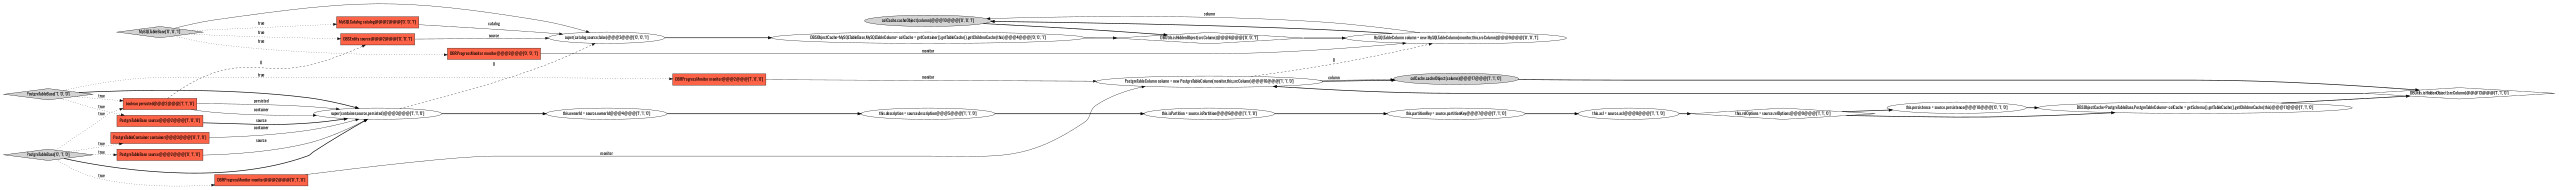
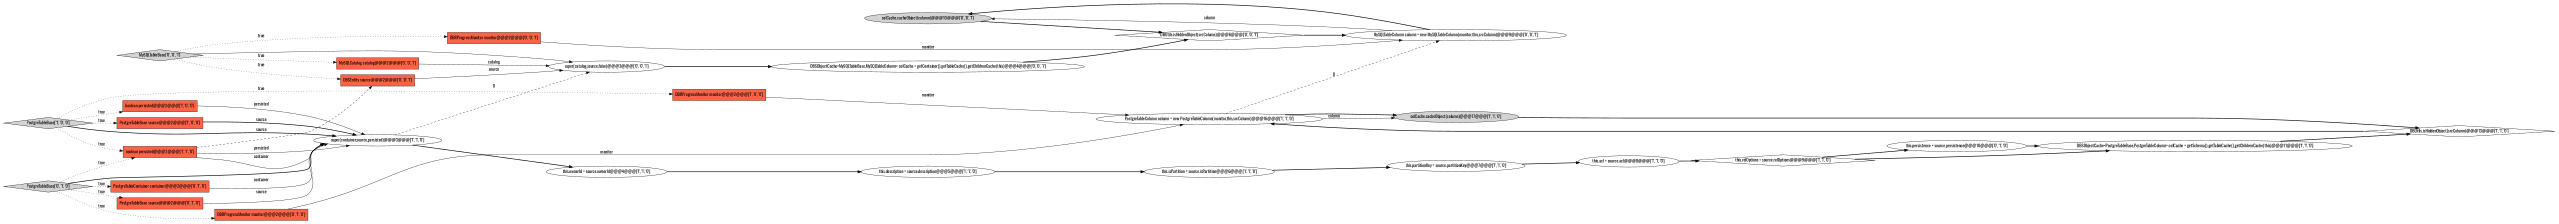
  digraph {
    fontname=Oswald
    rankdir=LR
    node [fillcolor=white fontname=Oswald shape=ellipse style=filled]
    edge [fontname=Oswald style=bold]
    n1 [fillcolor=lightgray label="colCache.cacheObject(column)@@@10@@@['0', '0', '1']"]
    n2 [label="DBUtils.isHiddenObject(srcColumn)@@@6@@@['0', '0', '1']" shape=diamond]
    n3 [label="MySQLTableColumn column = new MySQLTableColumn(monitor,this,srcColumn)@@@9@@@['0', '0', '1']"]
    n4 [fillcolor=tomato label="PostgreTableBase source@@@2@@@['1', '0', '0']" shape=box]
    n5 [label="super(container,source,persisted)@@@3@@@['1', '1', '0']"]
    n6 [label="super(catalog,source,false)@@@3@@@['0', '0', '1']"]
    n7 [label="this.ownerId = source.ownerId@@@4@@@['1', '1', '0']"]
+   n8 [fillcolor=tomato label="boolean persisted@@@2@@@['1', '0', '0']" shape=box]
    n9 [fillcolor=lightgray label="PostgreTableBase['1', '0', '0']" shape=diamond]
    n10 [fillcolor=tomato label="DBRProgressMonitor monitor@@@2@@@['1', '0', '0']" shape=box]
    n11 [fillcolor=tomato label="boolean persisted@@@2@@@['1', '1', '0']" shape=box]
    n12 [label="PostgreTableColumn column = new PostgreTableColumn(monitor,this,srcColumn)@@@16@@@['1', '1', '0']"]
    n13 [fillcolor=tomato label="DBSEntity source@@@2@@@['0', '0', '1']" shape=box]
    n14 [fillcolor=lightgray label="MySQLTableBase['0', '0', '1']" shape=diamond]
    n15 [fillcolor=tomato label="MySQLCatalog catalog@@@2@@@['0', '0', '1']" shape=box]
    n16 [fillcolor=tomato label="DBRProgressMonitor monitor@@@2@@@['0', '0', '1']" shape=box]
    n17 [label="DBSObjectCache<MySQLTableBase,MySQLTableColumn> colCache = getContainer().getTableCache().getChildrenCache(this)@@@4@@@['0', '0', '1']"]
    n18 [fillcolor=tomato label="PostgreTableBase source@@@2@@@['0', '1', '0']" shape=box]
    n19 [label="this.relOptions = source.relOptions@@@9@@@['1', '1', '0']" shape=diamond]
    n20 [label="this.persistence = source.persistence@@@10@@@['0', '1', '0']"]
    n21 [label="DBSObjectCache<PostgreTableBase,PostgreTableColumn> colCache = getSchema().getTableCache().getChildrenCache(this)@@@11@@@['1', '1', '0']"]
    n22 [label="DBUtils.isHiddenObject(srcColumn)@@@13@@@['1', '1', '0']" shape=diamond]
    n23 [fillcolor=lightgray label="colCache.cacheObject(column)@@@17@@@['1', '1', '0']"]
    n24 [label="this.partitionKey = source.partitionKey@@@7@@@['1', '1', '0']"]
    n25 [label="this.acl = source.acl@@@8@@@['1', '1', '0']"]
    n26 [fillcolor=tomato label="DBRProgressMonitor monitor@@@2@@@['0', '1', '0']" shape=box]
    n27 [label="this.description = source.description@@@5@@@['1', '1', '0']"]
    n28 [label="this.isPartition = source.isPartition@@@6@@@['1', '1', '0']"]
    n29 [fillcolor=lightgray label="PostgreTableBase['0', '1', '0']" shape=diamond]
    n30 [fillcolor=tomato label="PostgreTableContainer container@@@2@@@['0', '1', '0']" shape=box]
    n1 -> n2
    n2 -> n3
    n3 -> n1
    n3 -> n1 [label=column style=solid]
    n4 -> n5 [label=source]
    n5 -> n6 [label=0 style=dashed]
    n5 -> n7
    n6 -> n17
    n7 -> n27
+   n8 -> n5 [label=persisted style=solid]
    n9 -> n4 [label=true style=dotted]
    n9 -> n5
+   n9 -> n8 [label=true style=dotted]
    n9 -> n10 [label=true style=dotted]
    n9 -> n11 [label=true style=dotted]
    n10 -> n12 [label=monitor style=solid]
    n11 -> n5 [label=persisted style=solid]
    n11 -> n5 [label=container style=solid]
-   n11 -> n13 [label=0 style=dashed]
+   n11 -> n13 [label=source style=dashed]
    n12 -> n3 [label=0 style=dashed]
    n12 -> n23 [label=column style=solid]
    n12 -> n23
    n13 -> n6 [label=source style=solid]
    n14 -> n6 [style=solid]
    n14 -> n13 [label=true style=dotted]
    n14 -> n15 [label=true style=dotted]
    n14 -> n16 [label=true style=dotted]
    n15 -> n6 [label=catalog style=solid]
    n16 -> n3 [label=monitor style=solid]
    n17 -> n2
    n18 -> n5 [label=source style=solid]
    n19 -> n20
    n19 -> n21
    n20 -> n21
    n21 -> n22
    n22 -> n12
    n23 -> n22
    n24 -> n25
    n25 -> n19
    n26 -> n12 [label=monitor style=solid]
    n27 -> n28
    n28 -> n24
    n29 -> n5
    n29 -> n11 [label=true style=dotted]
    n29 -> n18 [label=true style=dotted]
    n29 -> n26 [label=true style=dotted]
    n29 -> n30 [label=true style=dotted]
    n30 -> n5 [label=container style=solid]
  }
